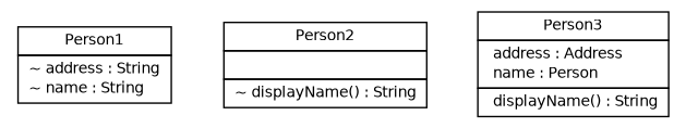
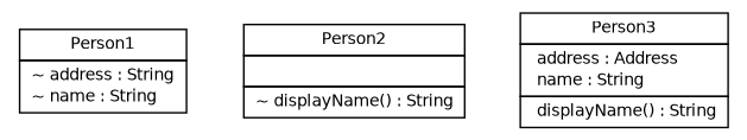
  digraph {
    nodesep=0.25
    ranksep=0.5
    node [fontcolor=black fontname=Helvetica fontsize=10.0 shape=plaintext]
    n1 [label=<<table title="Person1" border="0" cellborder="1" cellspacing="0" cellpadding="2" port="p"><tr><td><table border="0" cellspacing="0" cellpadding="1"><tr><td align="center" balign="center"> Person1 </td></tr></table></td></tr><tr><td><table border="0" cellspacing="0" cellpadding="1"><tr><td align="left" balign="left"> ~ address : String </td></tr><tr><td align="left" balign="left"> ~ name : String </td></tr></table></td></tr></table>>]
    n2 [label=<<table title="Person2" border="0" cellborder="1" cellspacing="0" cellpadding="2" port="p"><tr><td><table border="0" cellspacing="0" cellpadding="1"><tr><td align="center" balign="center"> Person2 </td></tr></table></td></tr><tr><td><table border="0" cellspacing="0" cellpadding="1"><tr><td align="left" balign="left">  </td></tr></table></td></tr><tr><td><table border="0" cellspacing="0" cellpadding="1"><tr><td align="left" balign="left"> ~ displayName() : String </td></tr></table></td></tr></table>>]
-   n3 [label=<<table title="Person3" border="0" cellborder="1" cellspacing="0" cellpadding="2" port="p"><tr><td><table border="0" cellspacing="0" cellpadding="1"><tr><td align="center" balign="center"> Person3 </td></tr></table></td></tr><tr><td><table border="0" cellspacing="0" cellpadding="1"><tr><td align="left" balign="left">  address : Address </td></tr><tr><td align="left" balign="left">  name : Person </td></tr></table></td></tr><tr><td><table border="0" cellspacing="0" cellpadding="1"><tr><td align="left" balign="left">  displayName() : String </td></tr></table></td></tr></table>>]
+   n3 [label=<<table title="Person3" border="0" cellborder="1" cellspacing="0" cellpadding="2" port="p"><tr><td><table border="0" cellspacing="0" cellpadding="1"><tr><td align="center" balign="center"> Person3 </td></tr></table></td></tr><tr><td><table border="0" cellspacing="0" cellpadding="1"><tr><td align="left" balign="left">  address : Address </td></tr><tr><td align="left" balign="left">  name : String </td></tr></table></td></tr><tr><td><table border="0" cellspacing="0" cellpadding="1"><tr><td align="left" balign="left">  displayName() : String </td></tr></table></td></tr></table>>]
  }
